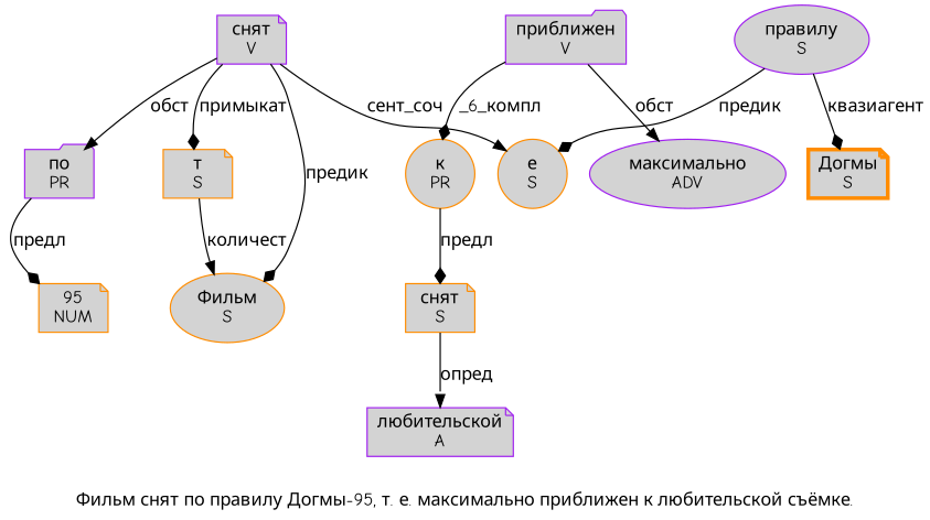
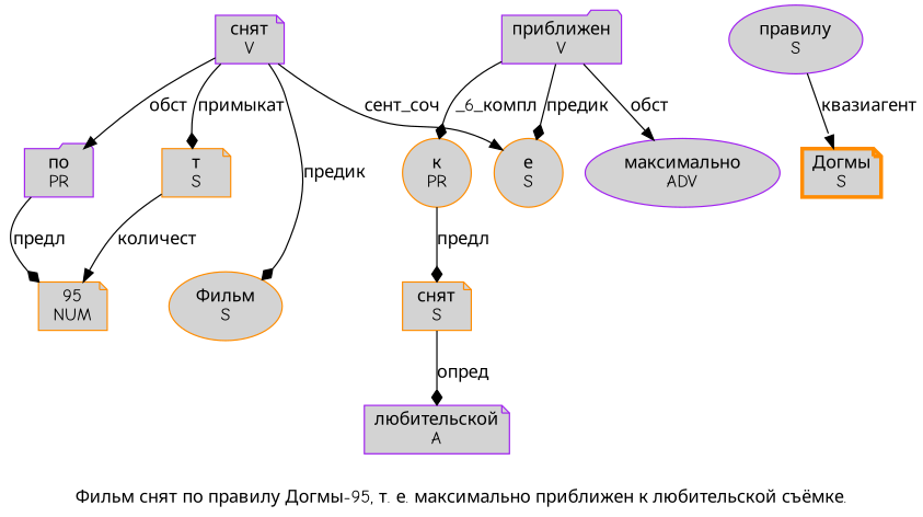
  digraph {
    fontname="Comic Neue"
    label="Фильм снят по правилу Догмы-95, т. е. максимально приближен к любительской съёмке."
    node [color=darkorange fillcolor=lightgray fontname="Comic Neue" penwidth=1 shape=note style=filled]
    edge [arrowhead=diamond fontname="Comic Neue"]
    n1 [label="Фильм\nS" shape=ellipse]
    n2 [color=purple label="снят\nV"]
    n3 [color=purple label="по\nPR" shape=folder]
    n4 [label="т\nS"]
    n5 [label="е\nS" shape=ellipse]
    n6 [label="95\nNUM"]
    n7 [color=purple label="приближен\nV" shape=folder]
    n8 [color=purple label="максимально\nADV" shape=ellipse]
    n9 [label="к\nPR" shape=ellipse]
    n10 [color=purple label="правилу\nS" shape=ellipse]
    n11 [label="Догмы\nS" penwidth=3]
    n12 [label="снят\nS"]
    n13 [color=purple label="любительской\nA"]
    n2 -> n1 [label="предик"]
    n2 -> n3 [arrowhead=normal label="обст"]
    n2 -> n4 [label="примыкат"]
    n2 -> n5 [arrowhead=normal label="сент_соч"]
    n3 -> n6 [label="предл"]
-   n4 -> n1 [arrowhead=normal label="количест"]
-   n10 -> n5 [label="предик"]
+   n4 -> n6 [arrowhead=normal label="количест"]
+   n7 -> n5 [label="предик"]
    n7 -> n8 [arrowhead=normal label="обст"]
    n7 -> n9 [label="_6_компл"]
    n9 -> n12 [label="предл"]
-   n10 -> n11 [label="квазиагент"]
-   n12 -> n13 [arrowhead=normal label="опред"]
+   n10 -> n11 [arrowhead=normal label="квазиагент"]
+   n12 -> n13 [label="опред"]
  }
